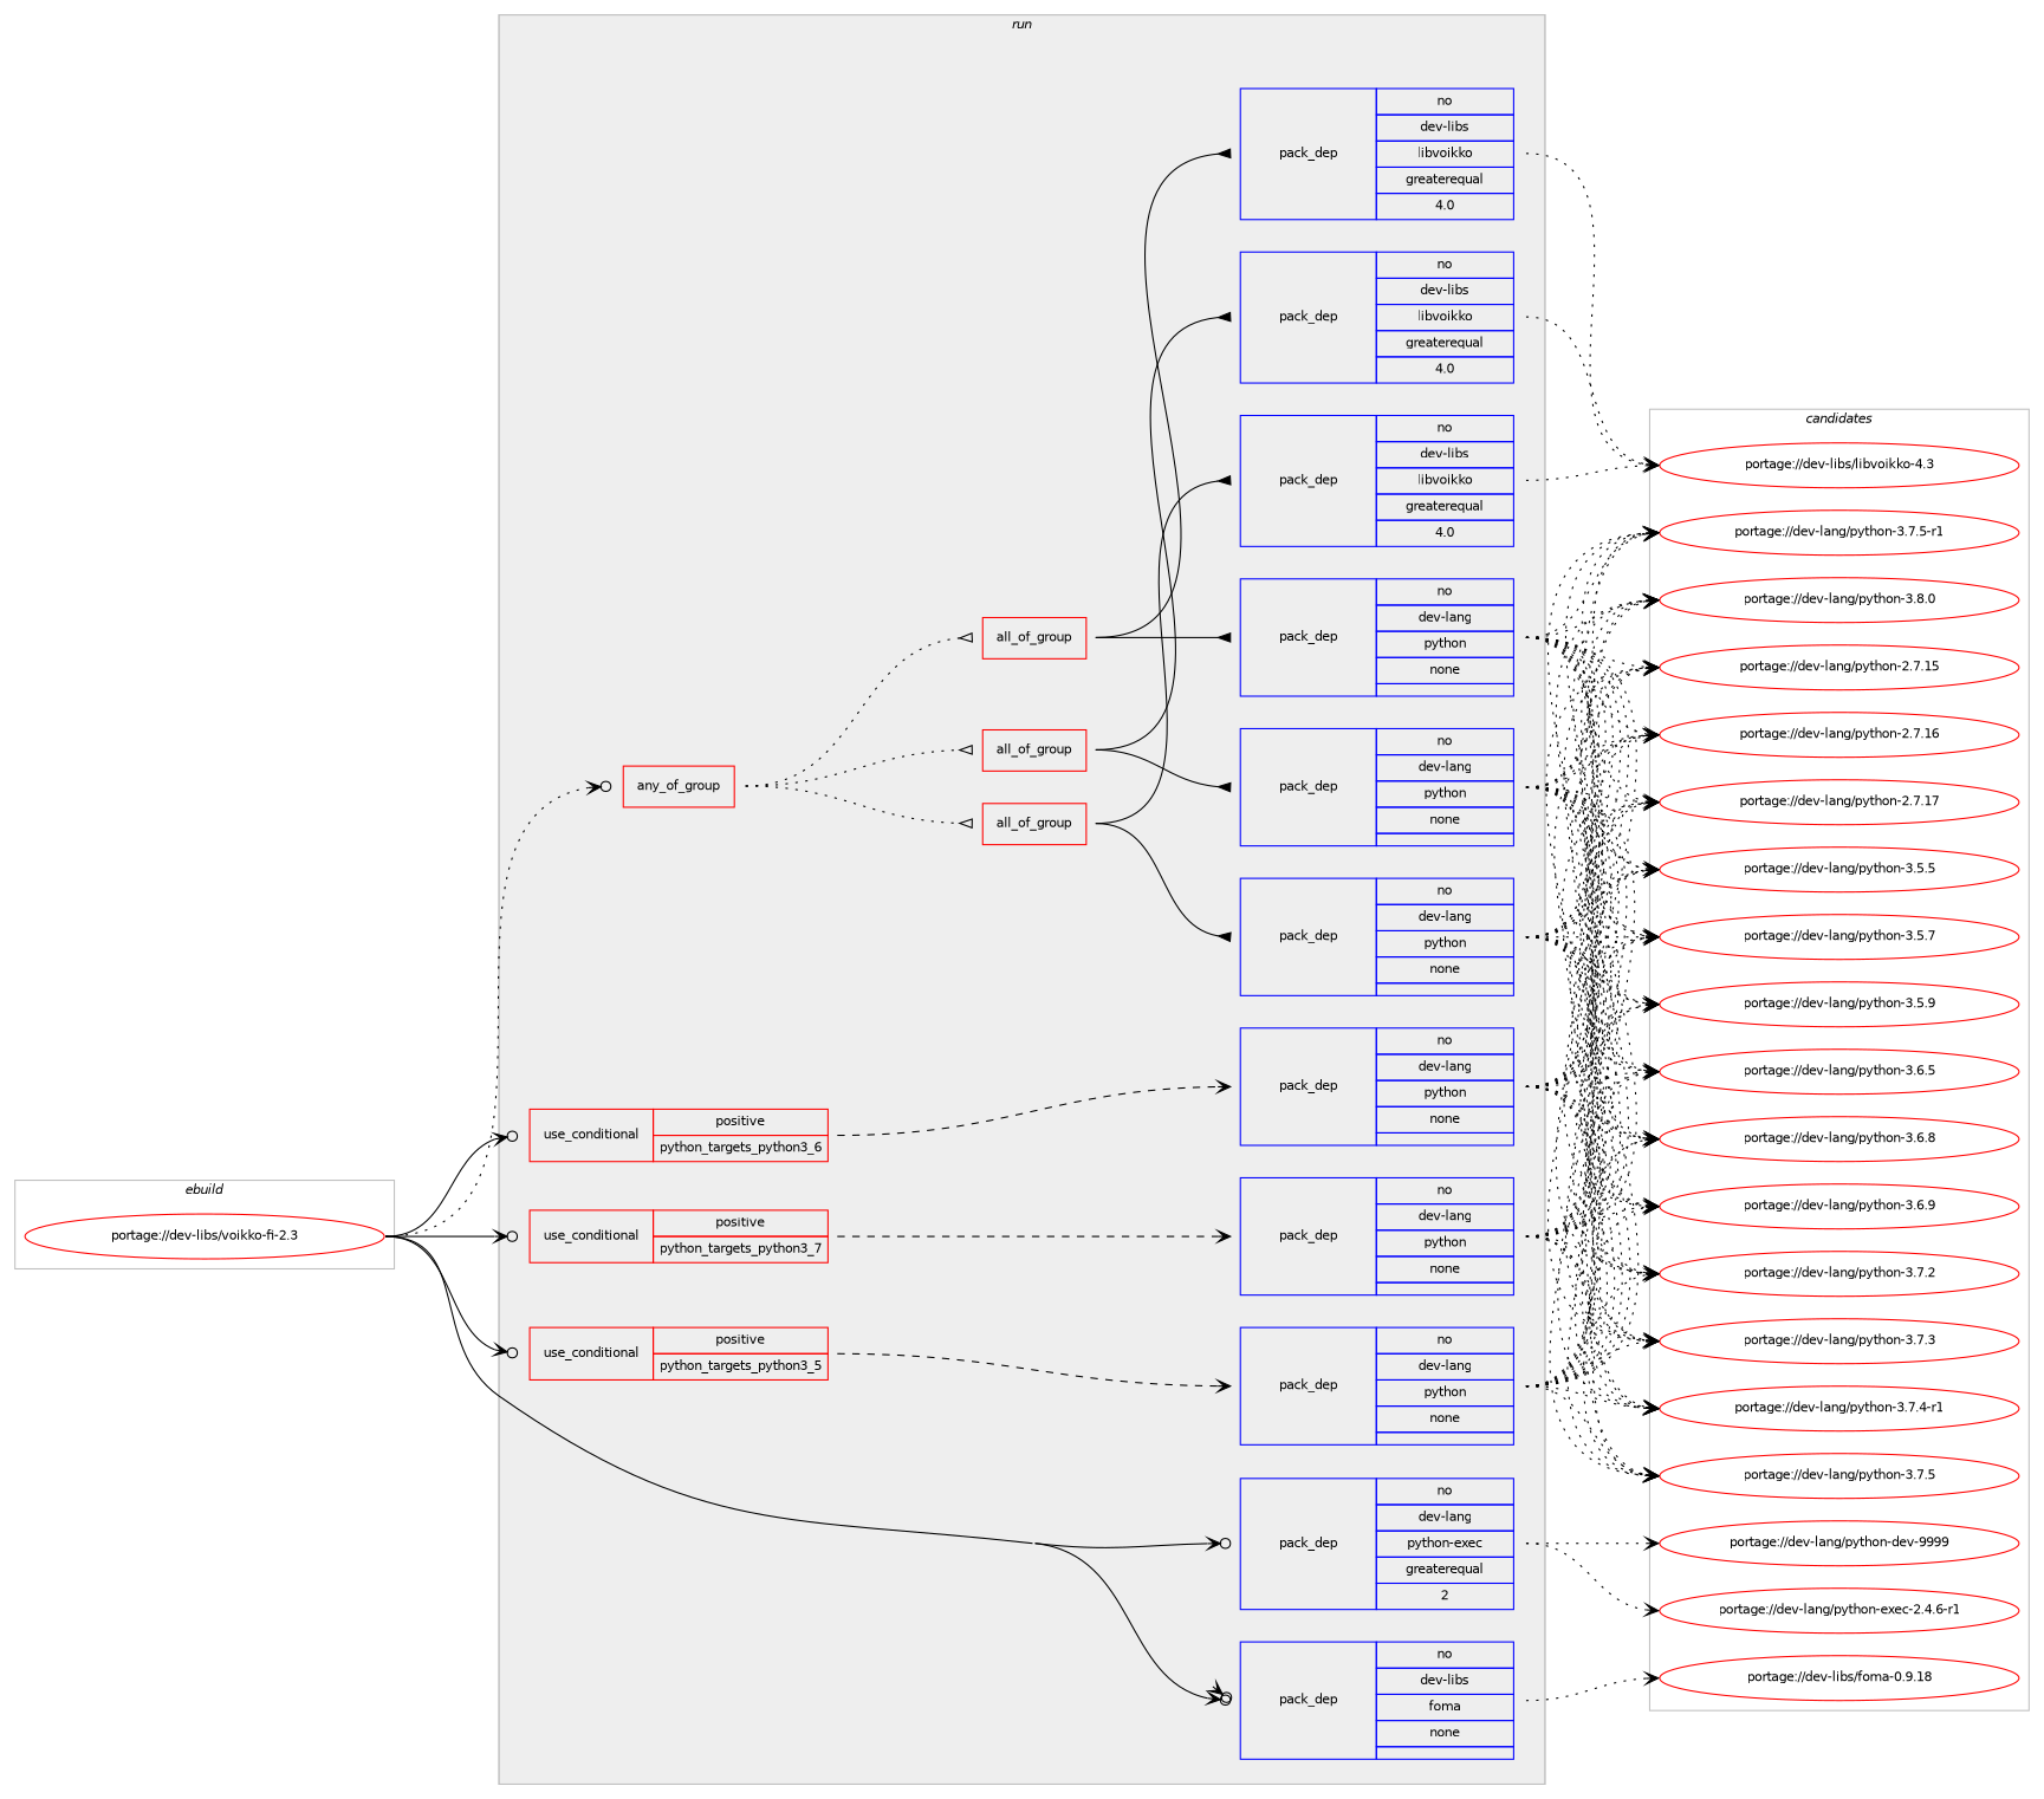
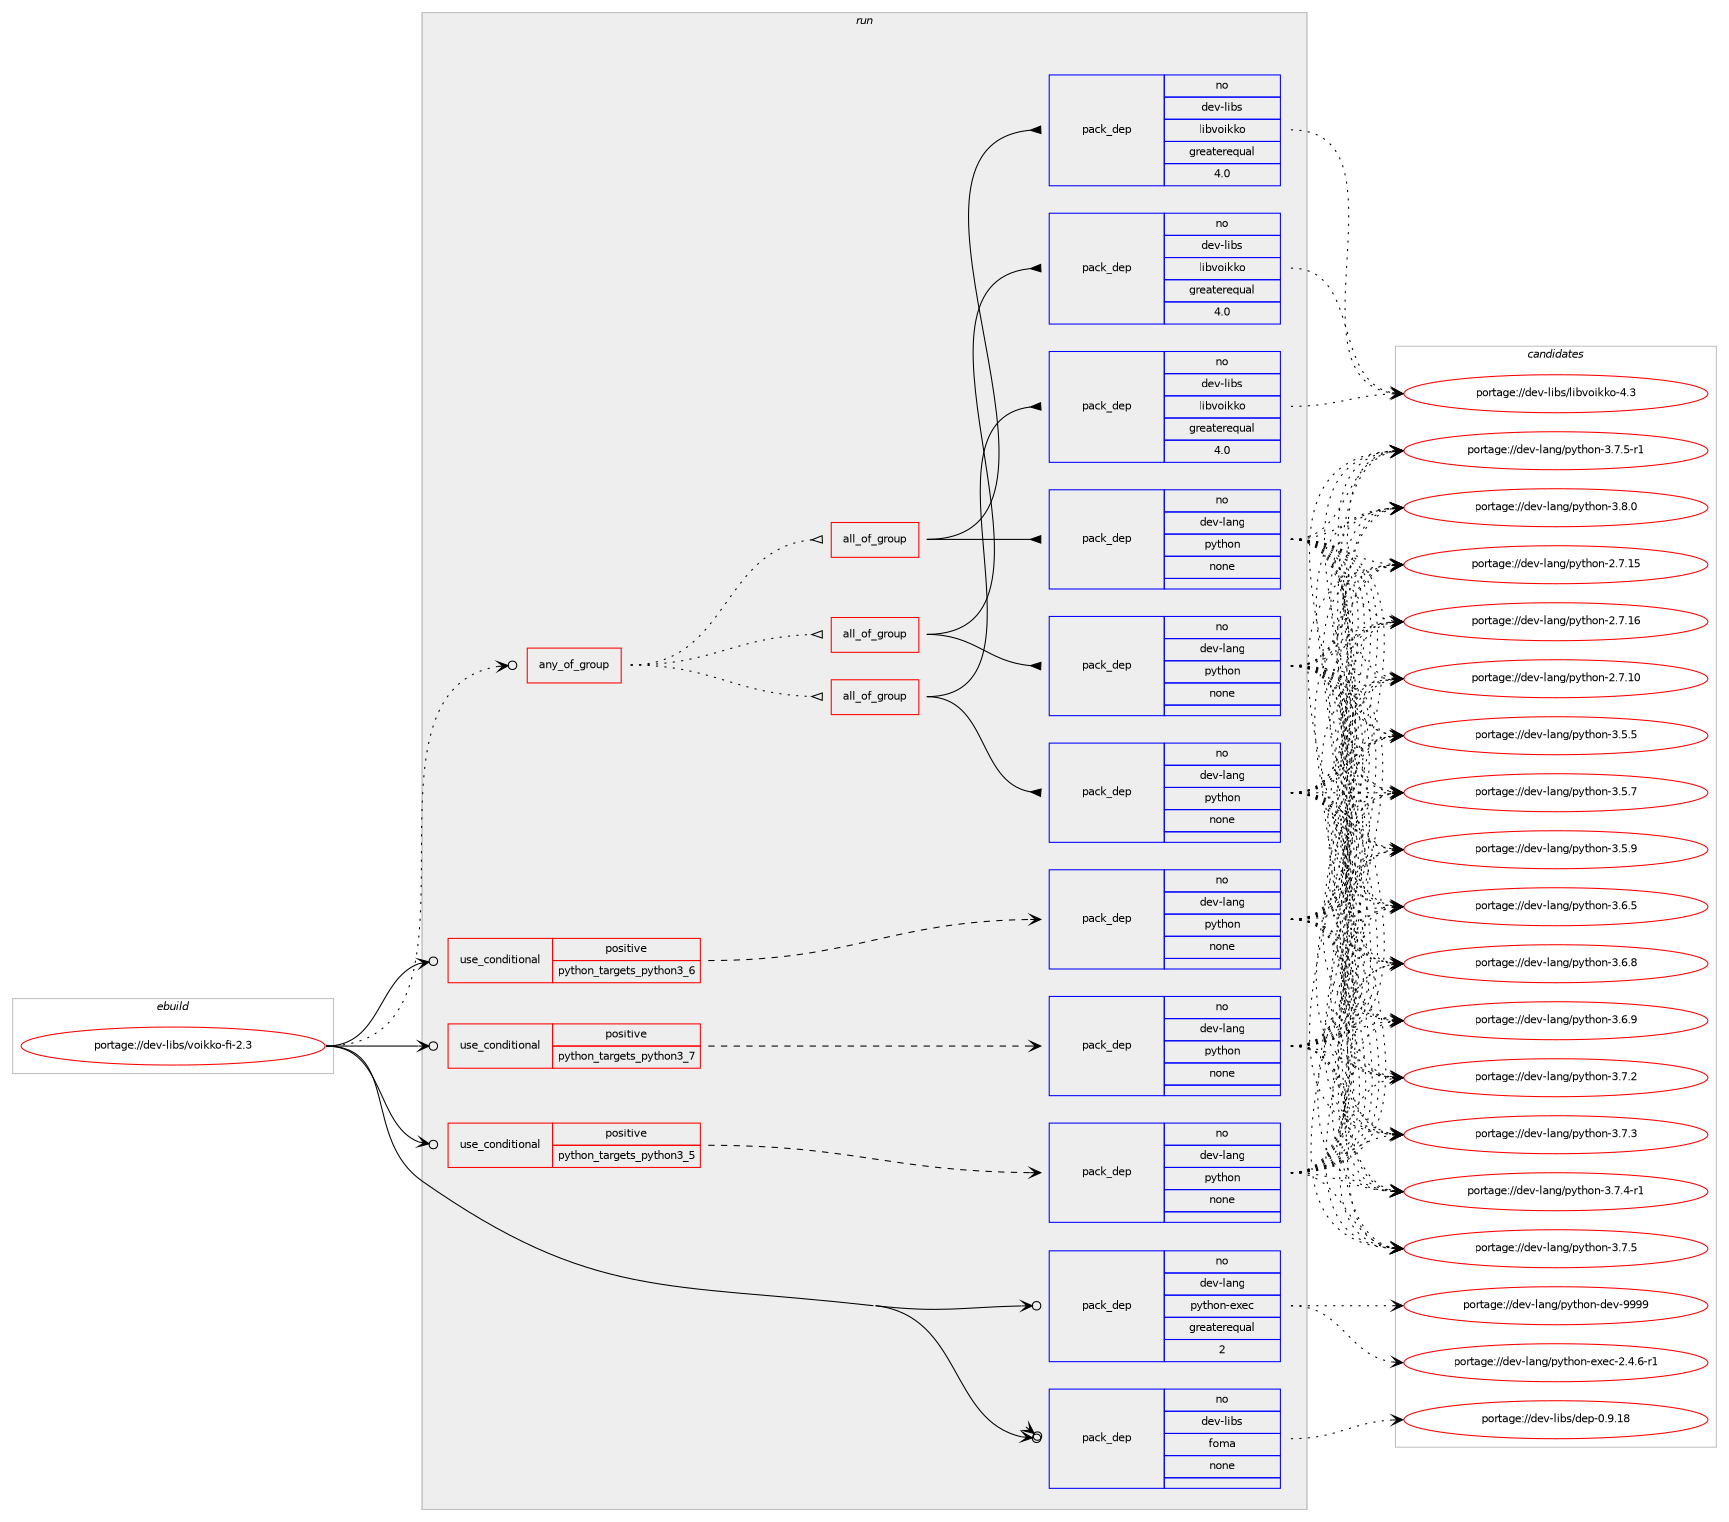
  digraph {
    compound=true
    concentrate=true
    fontname=Helvetica
    fontsize=10
    newrank=true
    rankdir=LR
    ranksep=1.5
    node [color=red fontname=Helvetica fontsize=10]
    edge [arrowhead=vee headport=w style=dotted tailport=e weight=100]
    n1 [label="portage://dev-libs/voikko-fi-2.3" width=4]
    n2 [color=blue label=<<TABLE BORDER="0" CELLBORDER="1" CELLSPACING="0" CELLPADDING="4" WIDTH="220"><TR><TD ROWSPAN="6" CELLPADDING="30">pack_dep</TD></TR><TR><TD WIDTH="110">no</TD></TR><TR><TD>dev-lang</TD></TR><TR><TD>python</TD></TR><TR><TD>none</TD></TR><TR><TD></TD></TR></TABLE>> shape=none]
    n3 [color=blue label=<<TABLE BORDER="0" CELLBORDER="1" CELLSPACING="0" CELLPADDING="4" WIDTH="220"><TR><TD ROWSPAN="6" CELLPADDING="30">pack_dep</TD></TR><TR><TD WIDTH="110">no</TD></TR><TR><TD>dev-libs</TD></TR><TR><TD>libvoikko</TD></TR><TR><TD>greaterequal</TD></TR><TR><TD>4.0</TD></TR></TABLE>> shape=none]
    n4 [label=<<TABLE BORDER="0" CELLBORDER="1" CELLSPACING="0" CELLPADDING="4"><TR><TD CELLPADDING="10">all_of_group</TD></TR></TABLE>> shape=none]
    n5 [color=blue label=<<TABLE BORDER="0" CELLBORDER="1" CELLSPACING="0" CELLPADDING="4" WIDTH="220"><TR><TD ROWSPAN="6" CELLPADDING="30">pack_dep</TD></TR><TR><TD WIDTH="110">no</TD></TR><TR><TD>dev-lang</TD></TR><TR><TD>python</TD></TR><TR><TD>none</TD></TR><TR><TD></TD></TR></TABLE>> shape=none]
    n6 [color=blue label=<<TABLE BORDER="0" CELLBORDER="1" CELLSPACING="0" CELLPADDING="4" WIDTH="220"><TR><TD ROWSPAN="6" CELLPADDING="30">pack_dep</TD></TR><TR><TD WIDTH="110">no</TD></TR><TR><TD>dev-libs</TD></TR><TR><TD>libvoikko</TD></TR><TR><TD>greaterequal</TD></TR><TR><TD>4.0</TD></TR></TABLE>> shape=none]
    n7 [label=<<TABLE BORDER="0" CELLBORDER="1" CELLSPACING="0" CELLPADDING="4"><TR><TD CELLPADDING="10">all_of_group</TD></TR></TABLE>> shape=none]
    n8 [color=blue label=<<TABLE BORDER="0" CELLBORDER="1" CELLSPACING="0" CELLPADDING="4" WIDTH="220"><TR><TD ROWSPAN="6" CELLPADDING="30">pack_dep</TD></TR><TR><TD WIDTH="110">no</TD></TR><TR><TD>dev-lang</TD></TR><TR><TD>python</TD></TR><TR><TD>none</TD></TR><TR><TD></TD></TR></TABLE>> shape=none]
    n9 [color=blue label=<<TABLE BORDER="0" CELLBORDER="1" CELLSPACING="0" CELLPADDING="4" WIDTH="220"><TR><TD ROWSPAN="6" CELLPADDING="30">pack_dep</TD></TR><TR><TD WIDTH="110">no</TD></TR><TR><TD>dev-libs</TD></TR><TR><TD>libvoikko</TD></TR><TR><TD>greaterequal</TD></TR><TR><TD>4.0</TD></TR></TABLE>> shape=none]
    n10 [label=<<TABLE BORDER="0" CELLBORDER="1" CELLSPACING="0" CELLPADDING="4"><TR><TD CELLPADDING="10">all_of_group</TD></TR></TABLE>> shape=none]
    n11 [label=<<TABLE BORDER="0" CELLBORDER="1" CELLSPACING="0" CELLPADDING="4"><TR><TD CELLPADDING="10">any_of_group</TD></TR></TABLE>> shape=none]
    n12 [color=blue label=<<TABLE BORDER="0" CELLBORDER="1" CELLSPACING="0" CELLPADDING="4" WIDTH="220"><TR><TD ROWSPAN="6" CELLPADDING="30">pack_dep</TD></TR><TR><TD WIDTH="110">no</TD></TR><TR><TD>dev-lang</TD></TR><TR><TD>python</TD></TR><TR><TD>none</TD></TR><TR><TD></TD></TR></TABLE>> shape=none]
    n13 [label=<<TABLE BORDER="0" CELLBORDER="1" CELLSPACING="0" CELLPADDING="4"><TR><TD ROWSPAN="3" CELLPADDING="10">use_conditional</TD></TR><TR><TD>positive</TD></TR><TR><TD>python_targets_python3_5</TD></TR></TABLE>> shape=none]
    n14 [color=blue label=<<TABLE BORDER="0" CELLBORDER="1" CELLSPACING="0" CELLPADDING="4" WIDTH="220"><TR><TD ROWSPAN="6" CELLPADDING="30">pack_dep</TD></TR><TR><TD WIDTH="110">no</TD></TR><TR><TD>dev-lang</TD></TR><TR><TD>python</TD></TR><TR><TD>none</TD></TR><TR><TD></TD></TR></TABLE>> shape=none]
    n15 [label=<<TABLE BORDER="0" CELLBORDER="1" CELLSPACING="0" CELLPADDING="4"><TR><TD ROWSPAN="3" CELLPADDING="10">use_conditional</TD></TR><TR><TD>positive</TD></TR><TR><TD>python_targets_python3_6</TD></TR></TABLE>> shape=none]
    n16 [color=blue label=<<TABLE BORDER="0" CELLBORDER="1" CELLSPACING="0" CELLPADDING="4" WIDTH="220"><TR><TD ROWSPAN="6" CELLPADDING="30">pack_dep</TD></TR><TR><TD WIDTH="110">no</TD></TR><TR><TD>dev-lang</TD></TR><TR><TD>python</TD></TR><TR><TD>none</TD></TR><TR><TD></TD></TR></TABLE>> shape=none]
    n17 [label=<<TABLE BORDER="0" CELLBORDER="1" CELLSPACING="0" CELLPADDING="4"><TR><TD ROWSPAN="3" CELLPADDING="10">use_conditional</TD></TR><TR><TD>positive</TD></TR><TR><TD>python_targets_python3_7</TD></TR></TABLE>> shape=none]
    n18 [color=blue label=<<TABLE BORDER="0" CELLBORDER="1" CELLSPACING="0" CELLPADDING="4" WIDTH="220"><TR><TD ROWSPAN="6" CELLPADDING="30">pack_dep</TD></TR><TR><TD WIDTH="110">no</TD></TR><TR><TD>dev-lang</TD></TR><TR><TD>python-exec</TD></TR><TR><TD>greaterequal</TD></TR><TR><TD>2</TD></TR></TABLE>> shape=none]
    n19 [color=blue label=<<TABLE BORDER="0" CELLBORDER="1" CELLSPACING="0" CELLPADDING="4" WIDTH="220"><TR><TD ROWSPAN="6" CELLPADDING="30">pack_dep</TD></TR><TR><TD WIDTH="110">no</TD></TR><TR><TD>dev-libs</TD></TR><TR><TD>foma</TD></TR><TR><TD>none</TD></TR><TR><TD></TD></TR></TABLE>> shape=none]
    n20 [label="portage://dev-lang/python-2.7.15" width=4]
    n21 [label="portage://dev-lang/python-2.7.16" width=4]
-   n22 [label="portage://dev-lang/python-2.7.17" width=4]
+   n22 [label="portage://dev-lang/python-2.7.10" width=4]
    n23 [label="portage://dev-lang/python-3.5.5" width=4]
    n24 [label="portage://dev-lang/python-3.5.7" width=4]
    n25 [label="portage://dev-lang/python-3.5.9" width=4]
    n26 [label="portage://dev-lang/python-3.6.5" width=4]
    n27 [label="portage://dev-lang/python-3.6.8" width=4]
    n28 [label="portage://dev-lang/python-3.6.9" width=4]
    n29 [label="portage://dev-lang/python-3.7.2" width=4]
    n30 [label="portage://dev-lang/python-3.7.3" width=4]
    n31 [label="portage://dev-lang/python-3.7.4-r1" width=4]
    n32 [label="portage://dev-lang/python-3.7.5" width=4]
    n33 [label="portage://dev-lang/python-3.7.5-r1" width=4]
    n34 [label="portage://dev-lang/python-3.8.0" width=4]
    n35 [label="portage://dev-libs/libvoikko-4.3" width=4]
    n36 [label="portage://dev-lang/python-exec-2.4.6-r1" width=4]
    n37 [label="portage://dev-lang/python-dev-9999" width=4]
-   n38 [label="portage://dev-libs/foma-0.9.18" width=4]
+   n38 [label="portage://dev-libs/dep-0.9.18" width=4]
    subgraph cluster_1 {
      color=gray
      label=<<i>ebuild</i>>
      rank=same
      n1
    }
    subgraph cluster_2 {
      color=gray
      label=<<i>dependencies</i>>
      subgraph cluster_3 {
        color=gray
        fillcolor="#eeeeee"
        label=<<i>compile</i>>
        style=filled
      }
      subgraph cluster_4 {
        color=gray
        fillcolor="#eeeeee"
        label=<<i>compile and run</i>>
        style=filled
        subgraph sub_5 {
          color=gray
          fillcolor="#eeeeee"
          label=<<i>compile and run</i>>
          style=filled
          n11
          subgraph sub_6 {
            color=gray
            fillcolor="#eeeeee"
            label=<<i>compile and run</i>>
            style=filled
            n4
            subgraph sub_7 {
              color=gray
              fillcolor="#eeeeee"
              label=<<i>compile and run</i>>
              style=filled
              n2
            }
            subgraph sub_8 {
              color=gray
              fillcolor="#eeeeee"
              label=<<i>compile and run</i>>
              style=filled
              n3
            }
          }
          subgraph sub_9 {
            color=gray
            fillcolor="#eeeeee"
            label=<<i>compile and run</i>>
            style=filled
            n7
            subgraph sub_10 {
              color=gray
              fillcolor="#eeeeee"
              label=<<i>compile and run</i>>
              style=filled
              n5
            }
            subgraph sub_11 {
              color=gray
              fillcolor="#eeeeee"
              label=<<i>compile and run</i>>
              style=filled
              n6
            }
          }
          subgraph sub_12 {
            color=gray
            fillcolor="#eeeeee"
            label=<<i>compile and run</i>>
            style=filled
            n10
            subgraph sub_13 {
              color=gray
              fillcolor="#eeeeee"
              label=<<i>compile and run</i>>
              style=filled
              n8
            }
            subgraph sub_14 {
              color=gray
              fillcolor="#eeeeee"
              label=<<i>compile and run</i>>
              style=filled
              n9
            }
          }
        }
        subgraph sub_15 {
          color=gray
          fillcolor="#eeeeee"
          label=<<i>compile and run</i>>
          style=filled
          n13
          subgraph sub_16 {
            color=gray
            fillcolor="#eeeeee"
            label=<<i>compile and run</i>>
            style=filled
            n12
          }
        }
        subgraph sub_17 {
          color=gray
          fillcolor="#eeeeee"
          label=<<i>compile and run</i>>
          style=filled
          n15
          subgraph sub_18 {
            color=gray
            fillcolor="#eeeeee"
            label=<<i>compile and run</i>>
            style=filled
            n14
          }
        }
        subgraph sub_19 {
          color=gray
          fillcolor="#eeeeee"
          label=<<i>compile and run</i>>
          style=filled
          n17
          subgraph sub_20 {
            color=gray
            fillcolor="#eeeeee"
            label=<<i>compile and run</i>>
            style=filled
            n16
          }
        }
        subgraph sub_21 {
          color=gray
          fillcolor="#eeeeee"
          label=<<i>compile and run</i>>
          style=filled
          n18
        }
        subgraph sub_22 {
          color=gray
          fillcolor="#eeeeee"
          label=<<i>compile and run</i>>
          style=filled
          n19
        }
      }
      subgraph cluster_23 {
        color=gray
        fillcolor="#eeeeee"
        label=<<i>run</i>>
        style=filled
      }
    }
    subgraph cluster_24 {
      color=gray
      label=<<i>candidates</i>>
      rank=same
      subgraph sub_25 {
        color=black
        label=<<i>candidates</i>>
        nodesep=1
        rank=same
        n20
        n21
        n22
        n23
        n24
        n25
        n26
        n27
        n28
        n29
        n30
        n31
        n32
        n33
        n34
      }
      subgraph sub_26 {
        color=black
        label=<<i>candidates</i>>
        nodesep=1
        rank=same
        n35
      }
      subgraph sub_27 {
        color=black
        label=<<i>candidates</i>>
        nodesep=1
        rank=same
        n20
        n21
        n22
        n23
        n24
        n25
        n26
        n27
        n28
        n29
        n30
        n31
        n32
        n33
        n34
      }
      subgraph sub_28 {
        color=black
        label=<<i>candidates</i>>
        nodesep=1
        rank=same
        n35
      }
      subgraph sub_29 {
        color=black
        label=<<i>candidates</i>>
        nodesep=1
        rank=same
        n20
        n21
        n22
        n23
        n24
        n25
        n26
        n27
        n28
        n29
        n30
        n31
        n32
        n33
        n34
      }
      subgraph sub_30 {
        color=black
        label=<<i>candidates</i>>
        nodesep=1
        rank=same
        n35
      }
      subgraph sub_31 {
        color=black
        label=<<i>candidates</i>>
        nodesep=1
        rank=same
        n20
        n21
        n22
        n23
        n24
        n25
        n26
        n27
        n28
        n29
        n30
        n31
        n32
        n33
        n34
      }
      subgraph sub_32 {
        color=black
        label=<<i>candidates</i>>
        nodesep=1
        rank=same
        n20
        n21
        n22
        n23
        n24
        n25
        n26
        n27
        n28
        n29
        n30
        n31
        n32
        n33
        n34
      }
      subgraph sub_33 {
        color=black
        label=<<i>candidates</i>>
        nodesep=1
        rank=same
        n20
        n21
        n22
        n23
        n24
        n25
        n26
        n27
        n28
        n29
        n30
        n31
        n32
        n33
        n34
      }
      subgraph sub_34 {
        color=black
        label=<<i>candidates</i>>
        nodesep=1
        rank=same
        n36
        n37
      }
      subgraph sub_35 {
        color=black
        label=<<i>candidates</i>>
        nodesep=1
        rank=same
        n38
      }
    }
    n1 -> n11 [arrowhead=odotvee weight=20]
    n1 -> n13 [arrowhead=odotvee style=solid weight=20]
    n1 -> n15 [arrowhead=odotvee style=solid weight=20]
    n1 -> n17 [arrowhead=odotvee style=solid weight=20]
    n1 -> n18 [arrowhead=odotvee style=solid weight=20]
    n1 -> n19 [arrowhead=odotvee style=solid weight=20]
    n2 -> n20
    n2 -> n21
    n2 -> n22
    n2 -> n23
    n2 -> n24
    n2 -> n25
    n2 -> n26
    n2 -> n27
    n2 -> n28
    n2 -> n29
    n2 -> n30
    n2 -> n31
    n2 -> n32
    n2 -> n33
    n2 -> n34
    n3 -> n35
    n4 -> n2 [arrowhead=inv style=solid weight=20]
    n4 -> n3 [arrowhead=inv style=solid weight=20]
    n5 -> n20
    n5 -> n21
    n5 -> n22
    n5 -> n23
    n5 -> n24
    n5 -> n25
    n5 -> n26
    n5 -> n27
    n5 -> n28
    n5 -> n29
    n5 -> n30
    n5 -> n31
    n5 -> n32
    n5 -> n33
    n5 -> n34
    n6 -> n35
    n7 -> n5 [arrowhead=inv style=solid weight=20]
    n7 -> n6 [arrowhead=inv style=solid weight=20]
    n8 -> n20
    n8 -> n21
    n8 -> n22
    n8 -> n23
    n8 -> n24
    n8 -> n25
    n8 -> n26
    n8 -> n27
    n8 -> n28
    n8 -> n29
    n8 -> n30
    n8 -> n31
    n8 -> n32
    n8 -> n33
    n8 -> n34
    n9 -> n35
    n10 -> n8 [arrowhead=inv style=solid weight=20]
    n10 -> n9 [arrowhead=inv style=solid weight=20]
    n11 -> n4 [arrowhead=oinv weight=20]
    n11 -> n7 [arrowhead=oinv weight=20]
    n11 -> n10 [arrowhead=oinv weight=20]
    n12 -> n20
    n12 -> n21
    n12 -> n22
    n12 -> n23
    n12 -> n24
    n12 -> n25
    n12 -> n26
    n12 -> n27
    n12 -> n28
    n12 -> n29
    n12 -> n30
    n12 -> n31
    n12 -> n32
    n12 -> n33
    n12 -> n34
    n13 -> n12 [style=dashed weight=20]
    n14 -> n20
    n14 -> n21
    n14 -> n22
    n14 -> n23
    n14 -> n24
    n14 -> n25
    n14 -> n26
    n14 -> n27
    n14 -> n28
    n14 -> n29
    n14 -> n30
    n14 -> n31
    n14 -> n32
    n14 -> n33
    n14 -> n34
    n15 -> n14 [style=dashed weight=20]
    n16 -> n20
    n16 -> n21
    n16 -> n22
    n16 -> n23
    n16 -> n24
    n16 -> n25
    n16 -> n26
    n16 -> n27
    n16 -> n28
    n16 -> n29
    n16 -> n30
    n16 -> n31
    n16 -> n32
    n16 -> n33
    n16 -> n34
    n17 -> n16 [style=dashed weight=20]
    n18 -> n36
    n18 -> n37
    n19 -> n38
  }
